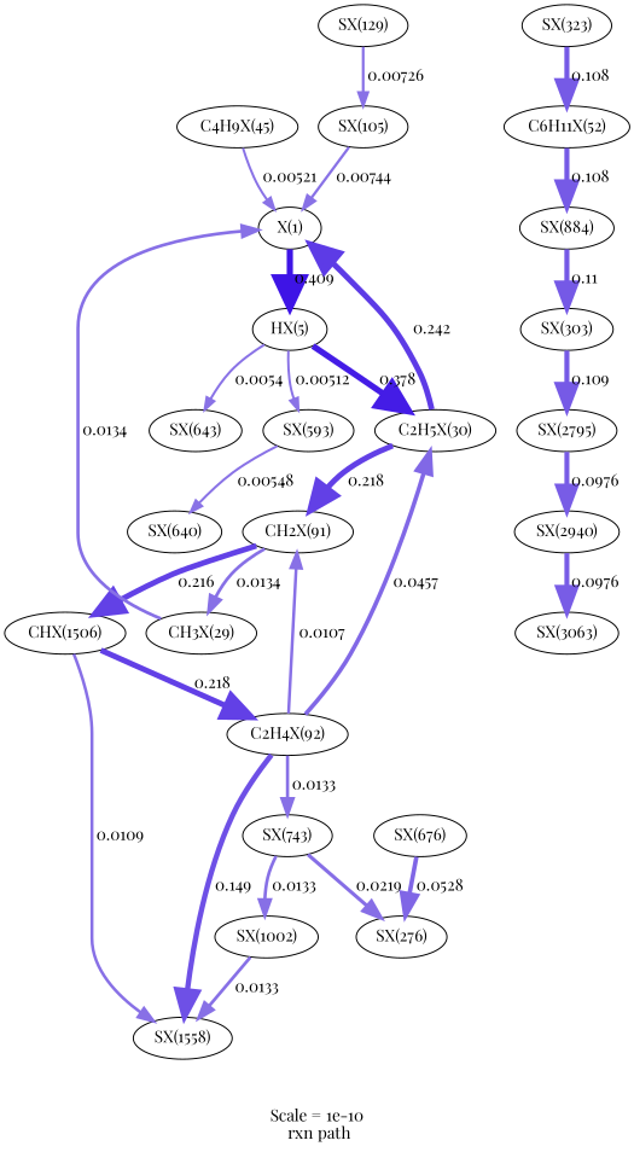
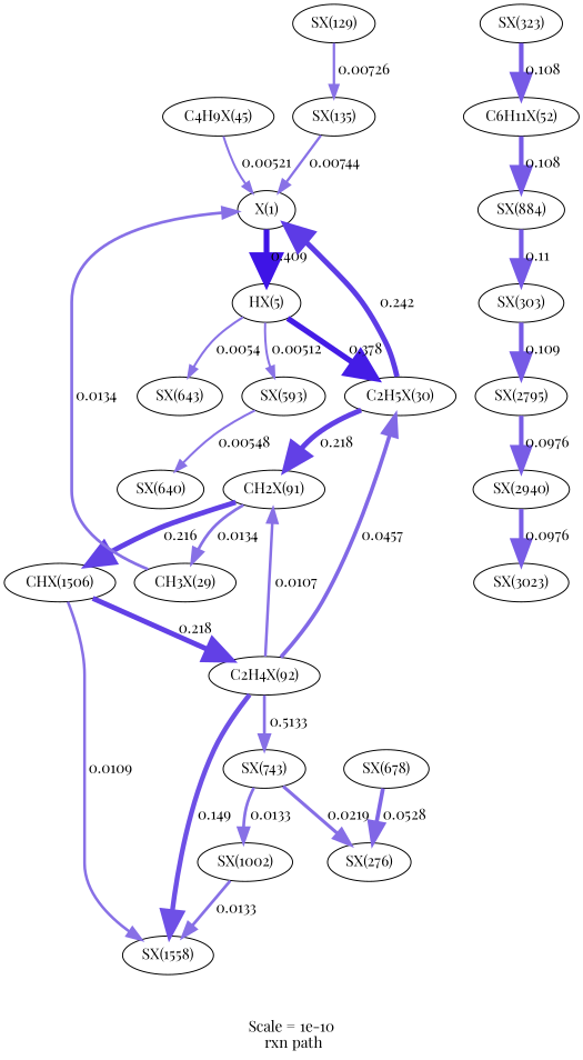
  digraph {
    fontname="Playfair Display"
    label="Scale = 1e-10\l rxn path"
    node [fontname="Playfair Display"]
    edge [arrowsize=1.37 color="0.7, 0.513, 0.9" fontname="Playfair Display" style="setlinewidth(2.74)"]
    n1 [label="X(1)"]
    n2 [label="HX(5)"]
    n3 [label="C2H5X(30)"]
    n4 [label="SX(643)"]
    n5 [label="SX(593)"]
    n6 [label="CH2X(91)"]
    n7 [label="SX(640)"]
    n8 [label="CH3X(29)"]
    n9 [label="CHX(1506)"]
    n10 [label="C4H9X(45)"]
-   n11 [label="SX(105)"]
+   n11 [label="SX(135)"]
    n12 [label="C2H4X(92)"]
    n13 [label="SX(1558)"]
    n14 [label="SX(743)"]
    n15 [label="SX(276)"]
    n16 [label="SX(1002)"]
-   n17 [label="SX(676)"]
+   n17 [label="SX(678)"]
    n18 [label="SX(323)"]
    n19 [label="C6H11X(52)"]
    n20 [label="SX(884)"]
    n21 [label="SX(303)"]
    n22 [label="SX(2795)"]
    n23 [label="SX(129)"]
    n24 [label="SX(2940)"]
-   n25 [label="SX(3063)"]
+   n25 [label="SX(3023)"]
    n1 -> n2 [arrowsize=2.66 color="0.7, 0.909, 0.9" label=" 0.409" style="setlinewidth(5.32)"]
    n2 -> n3 [arrowsize=2.63 color="0.7, 0.878, 0.9" label=" 0.378" style="setlinewidth(5.27)"]
    n2 -> n4 [arrowsize=1.03 color="0.7, 0.505, 0.9" label=" 0.0054" style="setlinewidth(2.06)"]
    n2 -> n5 [arrowsize=1.01 color="0.7, 0.505, 0.9" label=" 0.00512" style="setlinewidth(2.02)"]
    n3 -> n1 [arrowsize=2.46 color="0.7, 0.742, 0.9" label=" 0.242" style="setlinewidth(4.93)"]
    n3 -> n6 [arrowsize=2.43 color="0.7, 0.718, 0.9" label=" 0.218" style="setlinewidth(4.85)"]
    n5 -> n7 [arrowsize=1.03 color="0.7, 0.505, 0.9" label=" 0.00548" style="setlinewidth(2.07)"]
    n6 -> n8 [label=" 0.0134" style="setlinewidth(2.75)"]
    n6 -> n9 [arrowsize=2.42 color="0.7, 0.716, 0.9" label=" 0.216" style="setlinewidth(4.84)"]
    n8 -> n1 [label=" 0.0134"]
    n9 -> n12 [arrowsize=2.43 color="0.7, 0.718, 0.9" label=" 0.218" style="setlinewidth(4.85)"]
    n9 -> n13 [arrowsize=1.3 color="0.7, 0.511, 0.9" label=" 0.0109" style="setlinewidth(2.59)"]
    n10 -> n1 [arrowsize=1.02 color="0.7, 0.505, 0.9" label=" 0.00521" style="setlinewidth(2.03)"]
    n11 -> n1 [arrowsize=1.15 color="0.7, 0.507, 0.9" label=" 0.00744" style="setlinewidth(2.3)"]
    n12 -> n3 [arrowsize=1.84 color="0.7, 0.546, 0.9" label=" 0.0457" style="setlinewidth(3.67)"]
    n12 -> n6 [arrowsize=1.29 color="0.7, 0.511, 0.9" label=" 0.0107" style="setlinewidth(2.57)"]
    n12 -> n13 [arrowsize=2.28 color="0.7, 0.649, 0.9" label=" 0.149" style="setlinewidth(4.56)"]
-   n12 -> n14 [label=" 0.0133"]
+   n12 -> n14 [label=" 0.5133"]
    n14 -> n15 [arrowsize=1.56 color="0.7, 0.522, 0.9" label=" 0.0219" style="setlinewidth(3.12)"]
    n14 -> n16 [label=" 0.0133"]
    n16 -> n13 [label=" 0.0133"]
    n17 -> n15 [arrowsize=1.89 color="0.7, 0.553, 0.9" label=" 0.0528" style="setlinewidth(3.78)"]
    n18 -> n19 [arrowsize=2.16 color="0.7, 0.608, 0.9" label=" 0.108" style="setlinewidth(4.32)"]
    n19 -> n20 [arrowsize=2.16 color="0.7, 0.608, 0.9" label=" 0.108" style="setlinewidth(4.32)"]
    n20 -> n21 [arrowsize=2.17 color="0.7, 0.61, 0.9" label=" 0.11" style="setlinewidth(4.33)"]
    n21 -> n22 [arrowsize=2.16 color="0.7, 0.609, 0.9" label=" 0.109" style="setlinewidth(4.33)"]
    n22 -> n24 [arrowsize=2.12 color="0.7, 0.598, 0.9" label=" 0.0976" style="setlinewidth(4.24)"]
    n23 -> n11 [arrowsize=1.14 color="0.7, 0.507, 0.9" label=" 0.00726" style="setlinewidth(2.28)"]
    n24 -> n25 [arrowsize=2.12 color="0.7, 0.598, 0.9" label=" 0.0976" style="setlinewidth(4.24)"]
  }
